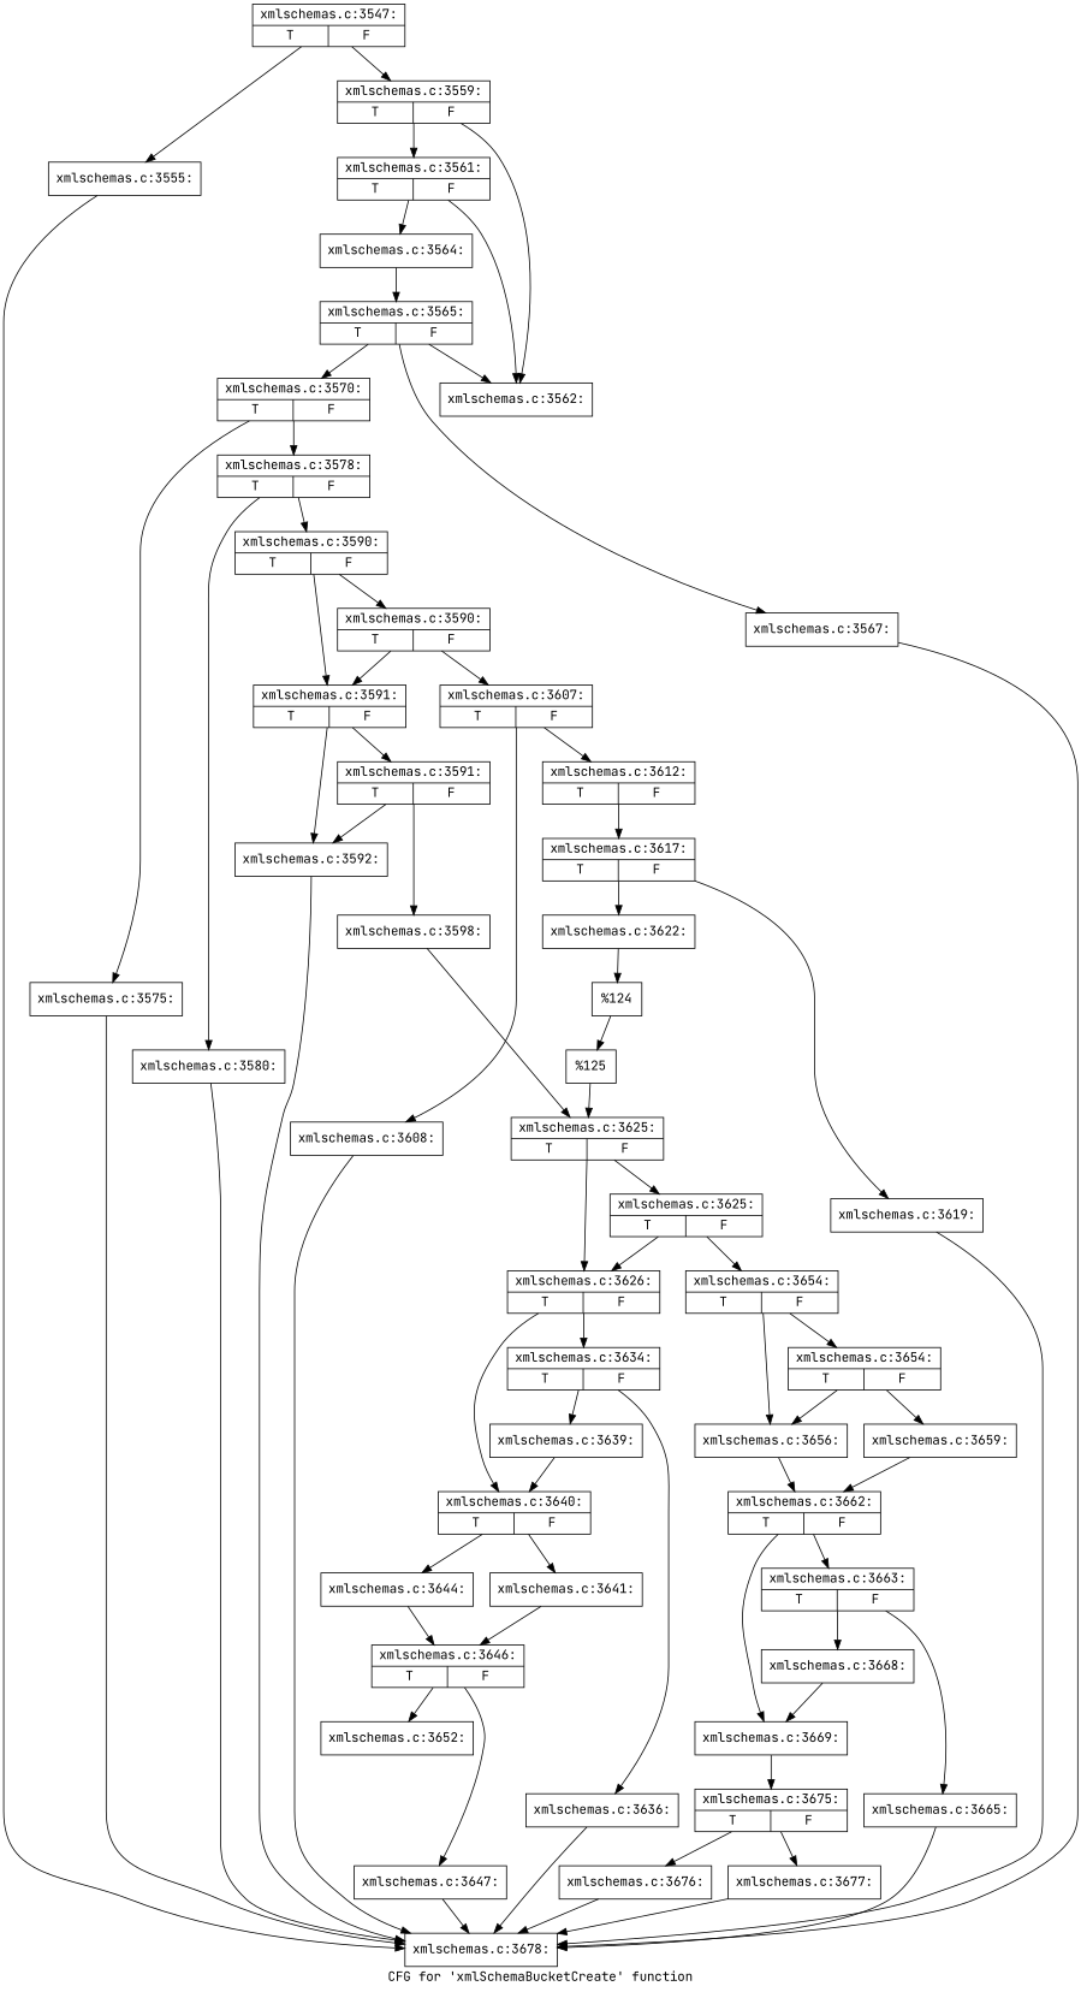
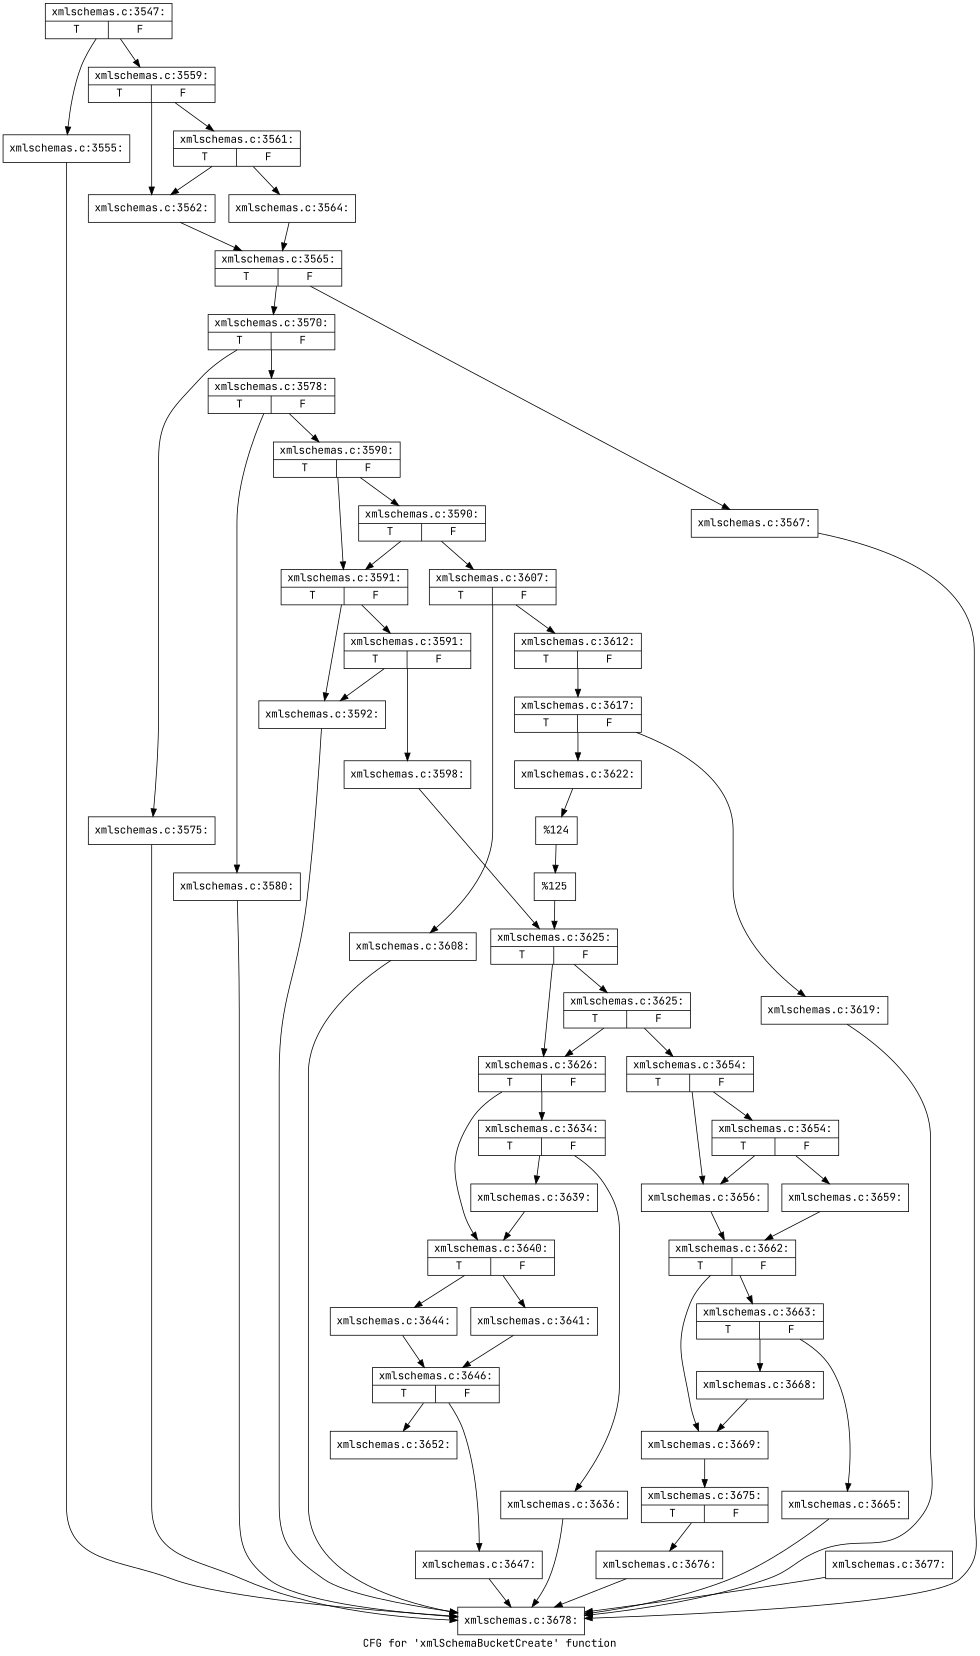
  digraph {
    fontname="JetBrains Mono"
    label="CFG for 'xmlSchemaBucketCreate' function"
    node [fontname="JetBrains Mono" shape=record]
    edge [fontname="JetBrains Mono"]
    n1 [label="{xmlschemas.c:3547:|{<s0>T|<s1>F}}"]
    n2 [label="{xmlschemas.c:3555:}"]
    n3 [label="{xmlschemas.c:3559:|{<s0>T|<s1>F}}"]
    n4 [label="{xmlschemas.c:3678:}"]
    n5 [label="{xmlschemas.c:3562:}"]
    n6 [label="{xmlschemas.c:3561:|{<s0>T|<s1>F}}"]
    n7 [label="{xmlschemas.c:3565:|{<s0>T|<s1>F}}"]
    n8 [label="{xmlschemas.c:3564:}"]
    n9 [label="{xmlschemas.c:3567:}"]
    n10 [label="{xmlschemas.c:3570:|{<s0>T|<s1>F}}"]
    n11 [label="{xmlschemas.c:3575:}"]
    n12 [label="{xmlschemas.c:3578:|{<s0>T|<s1>F}}"]
    n13 [label="{xmlschemas.c:3580:}"]
    n14 [label="{xmlschemas.c:3590:|{<s0>T|<s1>F}}"]
    n15 [label="{xmlschemas.c:3590:|{<s0>T|<s1>F}}"]
    n16 [label="{xmlschemas.c:3591:|{<s0>T|<s1>F}}"]
    n17 [label="{xmlschemas.c:3607:|{<s0>T|<s1>F}}"]
    n18 [label="{xmlschemas.c:3592:}"]
    n19 [label="{xmlschemas.c:3591:|{<s0>T|<s1>F}}"]
    n20 [label="{xmlschemas.c:3608:}"]
    n21 [label="{xmlschemas.c:3612:|{<s0>T|<s1>F}}"]
    n22 [label="{xmlschemas.c:3598:}"]
    n23 [label="{xmlschemas.c:3617:|{<s0>T|<s1>F}}"]
    n24 [label="{xmlschemas.c:3625:|{<s0>T|<s1>F}}"]
    n25 [label="{xmlschemas.c:3626:|{<s0>T|<s1>F}}"]
    n26 [label="{xmlschemas.c:3625:|{<s0>T|<s1>F}}"]
    n27 [label="{xmlschemas.c:3634:|{<s0>T|<s1>F}}"]
    n28 [label="{xmlschemas.c:3640:|{<s0>T|<s1>F}}"]
    n29 [label="{xmlschemas.c:3654:|{<s0>T|<s1>F}}"]
    n30 [label="{xmlschemas.c:3619:}"]
    n31 [label="{xmlschemas.c:3622:}"]
    n32 [label="{%124}"]
    n33 [label="{%125}"]
    n34 [label="{xmlschemas.c:3636:}"]
    n35 [label="{xmlschemas.c:3639:}"]
    n36 [label="{xmlschemas.c:3641:}"]
    n37 [label="{xmlschemas.c:3644:}"]
    n38 [label="{xmlschemas.c:3656:}"]
    n39 [label="{xmlschemas.c:3654:|{<s0>T|<s1>F}}"]
    n40 [label="{xmlschemas.c:3662:|{<s0>T|<s1>F}}"]
    n41 [label="{xmlschemas.c:3659:}"]
    n42 [label="{xmlschemas.c:3646:|{<s0>T|<s1>F}}"]
    n43 [label="{xmlschemas.c:3647:}"]
    n44 [label="{xmlschemas.c:3652:}"]
    n45 [label="{xmlschemas.c:3675:|{<s0>T|<s1>F}}"]
    n46 [label="{xmlschemas.c:3676:}"]
    n47 [label="{xmlschemas.c:3677:}"]
    n48 [label="{xmlschemas.c:3663:|{<s0>T|<s1>F}}"]
    n49 [label="{xmlschemas.c:3669:}"]
    n50 [label="{xmlschemas.c:3665:}"]
    n51 [label="{xmlschemas.c:3668:}"]
    n1 -> n2
    n1 -> n3
    n2 -> n4
    n3 -> n5
    n3 -> n6
-   n7 -> n5
+   n5 -> n7
    n6 -> n5
    n6 -> n8
    n7 -> n9
    n7 -> n10
    n8 -> n7
    n9 -> n4
    n10 -> n11
    n10 -> n12
    n11 -> n4
    n12 -> n13
    n12 -> n14
    n13 -> n4
    n14 -> n15
    n14 -> n16
    n15 -> n16
    n15 -> n17
    n16 -> n18
    n16 -> n19
    n17 -> n20
    n17 -> n21
    n18 -> n4
    n19 -> n18
    n19 -> n22
    n20 -> n4
    n21 -> n23
    n22 -> n24
    n23 -> n30
    n23 -> n31
    n24 -> n25
    n24 -> n26
    n25 -> n27
    n25 -> n28
    n26 -> n25
    n26 -> n29
    n27 -> n34
    n27 -> n35
    n28 -> n36
    n28 -> n37
    n29 -> n38
    n29 -> n39
    n30 -> n4
    n31 -> n32
    n32 -> n33
    n33 -> n24
    n34 -> n4
    n35 -> n28
    n36 -> n42
    n37 -> n42
    n38 -> n40
    n39 -> n38
    n39 -> n41
    n40 -> n48
    n40 -> n49
    n41 -> n40
    n42 -> n43
    n42 -> n44
    n43 -> n4
    n45 -> n46
-   n45 -> n47
    n46 -> n4
    n47 -> n4
    n48 -> n50
    n48 -> n51
    n49 -> n45
    n50 -> n4
    n51 -> n49
  }
